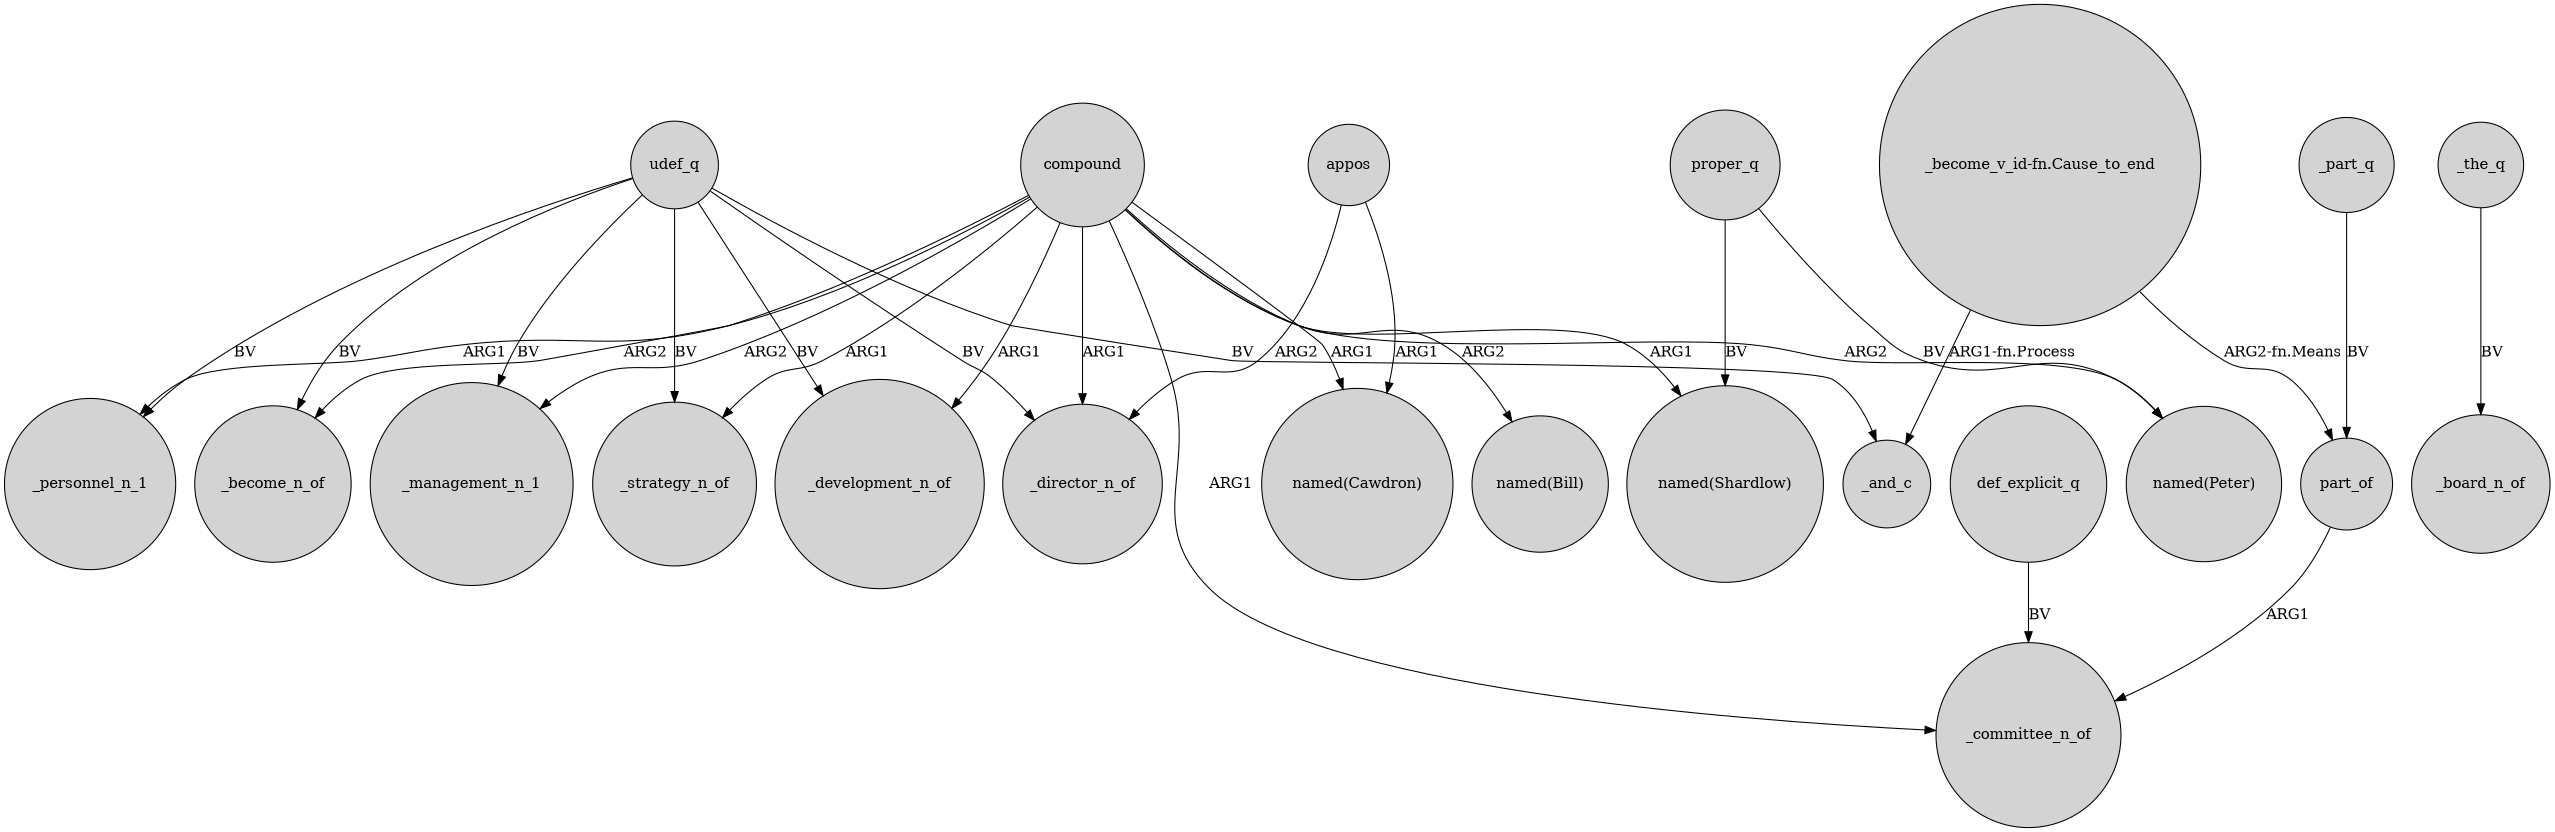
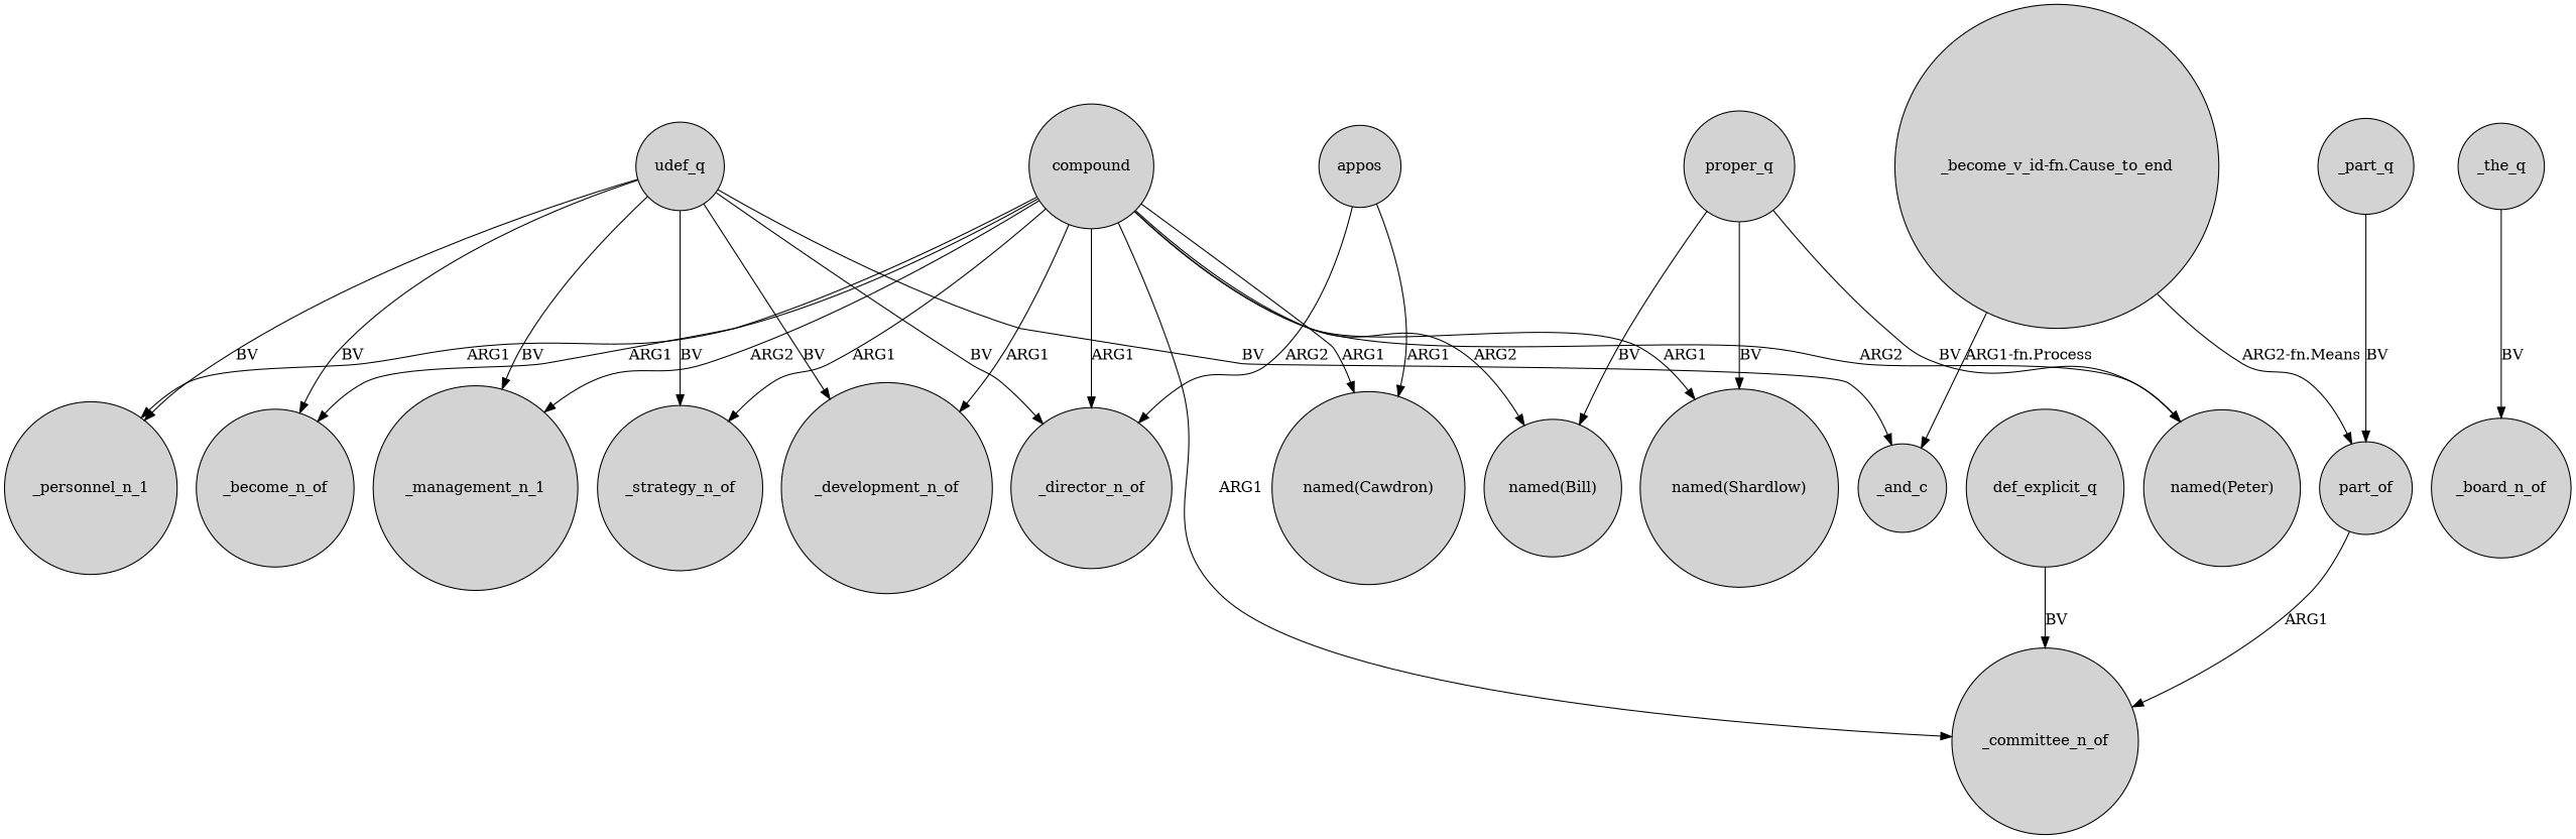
  digraph {
    node [shape=circle style=filled]
    udef_q
    _director_n_of
    n3 [label=_become_n_of]
    _personnel_n_1
    _and_c
    _management_n_1
    _strategy_n_of
    _development_n_of
    proper_q
    "named(Bill)"
    "named(Shardlow)"
    "named(Peter)"
    compound
    "named(Cawdron)"
    _committee_n_of
    appos
    def_explicit_q
    _the_q
    _board_n_of
    _part_q
    part_of
    "_become_v_id-fn.Cause_to_end"
    udef_q -> _director_n_of [label=BV]
    udef_q -> n3 [label=BV]
    udef_q -> _personnel_n_1 [label=BV]
    udef_q -> _and_c [label=BV]
    udef_q -> _management_n_1 [label=BV]
    udef_q -> _strategy_n_of [label=BV]
    udef_q -> _development_n_of [label=BV]
+   proper_q -> "named(Bill)" [label=BV]
    proper_q -> "named(Shardlow)" [label=BV]
    proper_q -> "named(Peter)" [label=BV]
    compound -> _director_n_of [label=ARG1]
-   compound -> n3 [label=ARG2]
+   compound -> n3 [label=ARG1]
    compound -> _personnel_n_1 [label=ARG1]
    compound -> _management_n_1 [label=ARG2]
    compound -> _strategy_n_of [label=ARG1]
    compound -> _development_n_of [label=ARG1]
    compound -> "named(Bill)" [label=ARG2]
    compound -> "named(Shardlow)" [label=ARG1]
    compound -> "named(Peter)" [label=ARG2]
    compound -> "named(Cawdron)" [label=ARG1]
    compound -> _committee_n_of [label=ARG1]
    appos -> _director_n_of [label=ARG2]
    appos -> "named(Cawdron)" [label=ARG1]
    def_explicit_q -> _committee_n_of [label=BV]
    _the_q -> _board_n_of [label=BV]
    _part_q -> part_of [label=BV]
    part_of -> _committee_n_of [label=ARG1]
    "_become_v_id-fn.Cause_to_end" -> _and_c [label="ARG1-fn.Process"]
    "_become_v_id-fn.Cause_to_end" -> part_of [label="ARG2-fn.Means"]
  }
